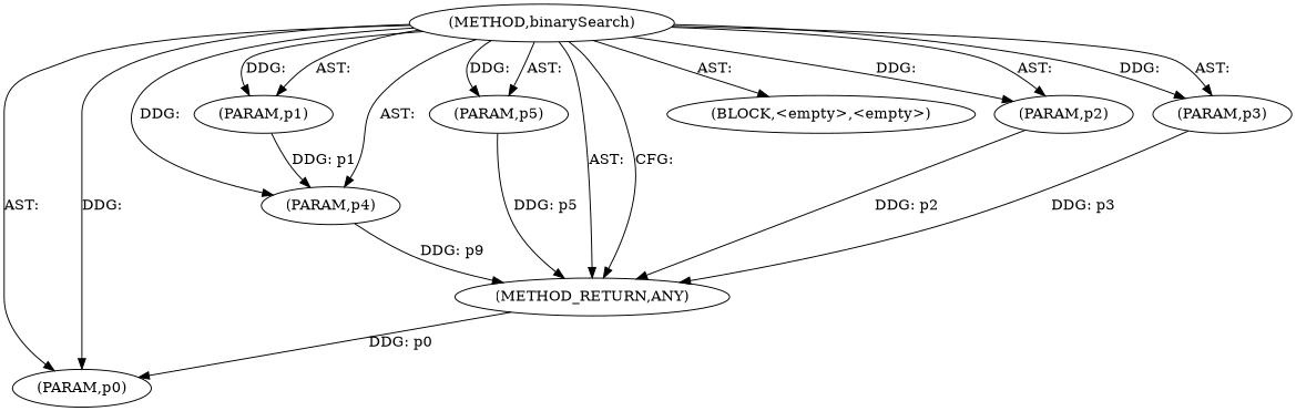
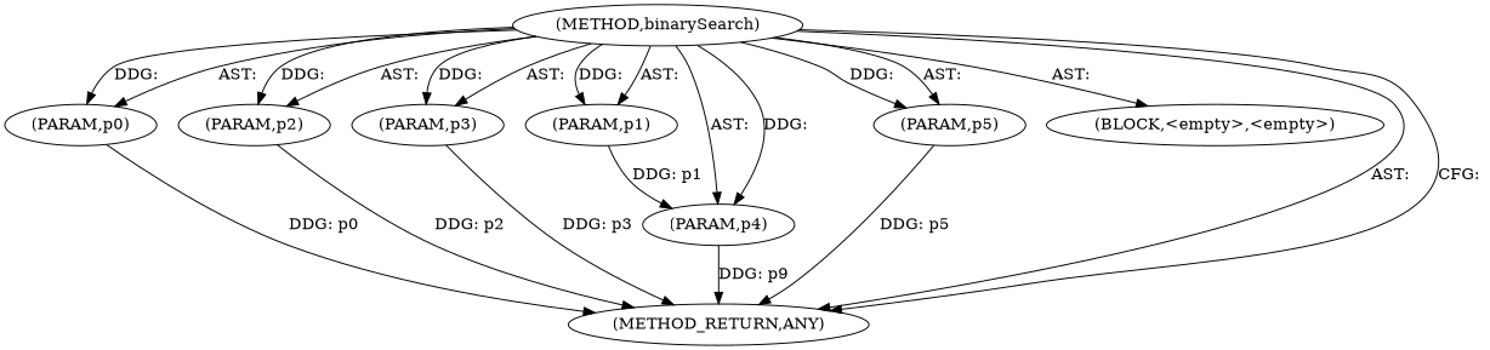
  digraph {
    n1 [label=<(METHOD,binarySearch)>]
    n2 [label=<(PARAM,p0)>]
    n3 [label=<(PARAM,p1)>]
    n4 [label=<(PARAM,p2)>]
    n5 [label=<(PARAM,p3)>]
    n6 [label=<(PARAM,p4)>]
    n7 [label=<(PARAM,p5)>]
    n8 [label=<(BLOCK,&lt;empty&gt;,&lt;empty&gt;)>]
    n9 [label=<(METHOD_RETURN,ANY)>]
    n1 -> n2 [label="AST: "]
    n1 -> n2 [label="DDG: "]
    n1 -> n3 [label="AST: "]
    n1 -> n3 [label="DDG: "]
    n1 -> n4 [label="AST: "]
    n1 -> n4 [label="DDG: "]
    n1 -> n5 [label="AST: "]
    n1 -> n5 [label="DDG: "]
    n1 -> n6 [label="AST: "]
    n1 -> n6 [label="DDG: "]
    n1 -> n7 [label="AST: "]
    n1 -> n7 [label="DDG: "]
    n1 -> n8 [label="AST: "]
    n1 -> n9 [label="AST: "]
    n1 -> n9 [label="CFG: "]
-   n9 -> n2 [label="DDG: p0"]
+   n2 -> n9 [label="DDG: p0"]
    n3 -> n6 [label="DDG: p1"]
    n4 -> n9 [label="DDG: p2"]
    n5 -> n9 [label="DDG: p3"]
    n6 -> n9 [label="DDG: p9"]
    n7 -> n9 [label="DDG: p5"]
  }
